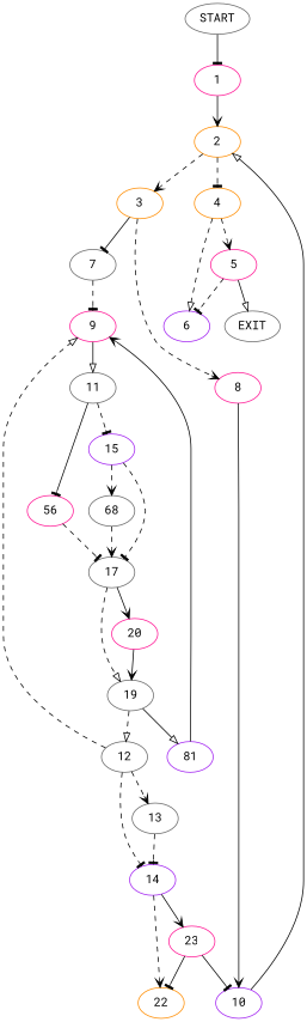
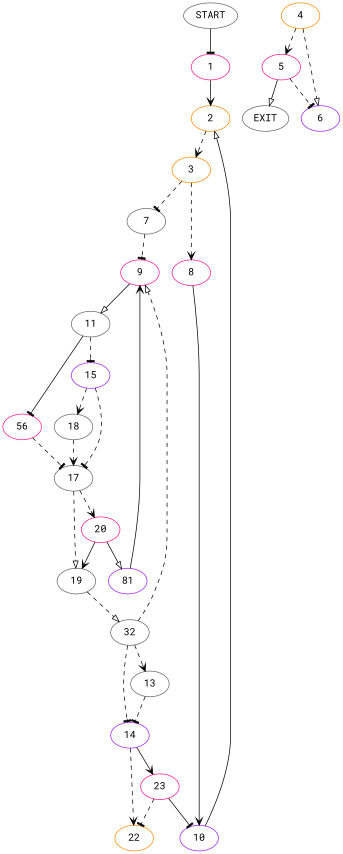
  digraph {
    fontname="Roboto Mono"
    node [color=gray40 fontname="Roboto Mono"]
    edge [arrowhead=tee fontname="Roboto Mono" style=dashed]
    n1 [label=START]
    1 [color=deeppink]
    2 [color=darkorange]
    n4 [label=EXIT]
    3 [color=darkorange]
    4 [color=darkorange]
    7
    8 [color=deeppink]
    5 [color=deeppink]
    6 [color=purple]
    9 [color=deeppink]
    10 [color=purple]
    11
    15 [color=purple]
    n15 [color=deeppink label=56]
-   12
+   12 [label=32]
    13
    14 [color=purple]
    17
-   18 [label=68]
+   18
    22 [color=darkorange]
    23 [color=deeppink]
    19
    20 [color=deeppink]
    n25 [color=purple label=81]
    n1 -> 1 [style=solid]
    1 -> 2 [arrowhead=vee style=solid]
    2 -> 3 [arrowhead=vee]
-   2 -> 4
-   3 -> 7 [style=solid]
+   3 -> 7
    3 -> 8 [arrowhead=vee]
    4 -> 5 [arrowhead=vee]
    4 -> 6 [arrowhead=onormal]
    7 -> 9
    8 -> 10 [arrowhead=vee style=solid]
    5 -> n4 [arrowhead=onormal style=solid]
    5 -> 6
    9 -> 11 [arrowhead=onormal style=solid]
    10 -> 2 [arrowhead=onormal style=solid]
    11 -> 15
    11 -> n15 [style=solid]
    15 -> 17
    15 -> 18 [arrowhead=vee]
    n15 -> 17
    12 -> 9 [arrowhead=onormal]
    12 -> 13 [arrowhead=vee]
    12 -> 14
    13 -> 14
    14 -> 22 [arrowhead=vee]
    14 -> 23 [arrowhead=vee style=solid]
    17 -> 19 [arrowhead=onormal]
-   17 -> 20 [arrowhead=vee style=solid]
+   17 -> 20 [arrowhead=vee]
    18 -> 17 [arrowhead=vee]
    23 -> 10 [style=solid]
-   23 -> 22 [style=solid]
+   23 -> 22
    19 -> 12 [arrowhead=onormal]
    20 -> 19 [arrowhead=vee style=solid]
-   19 -> n25 [arrowhead=onormal style=solid]
+   20 -> n25 [arrowhead=onormal style=solid]
    n25 -> 9 [arrowhead=vee style=solid]
  }
